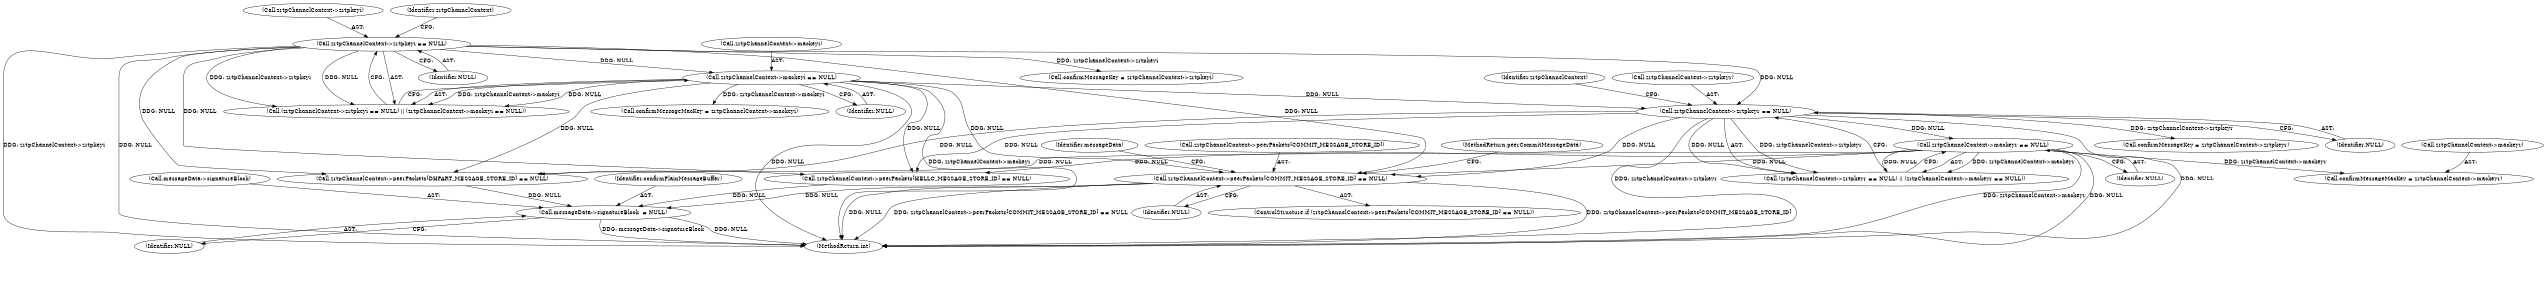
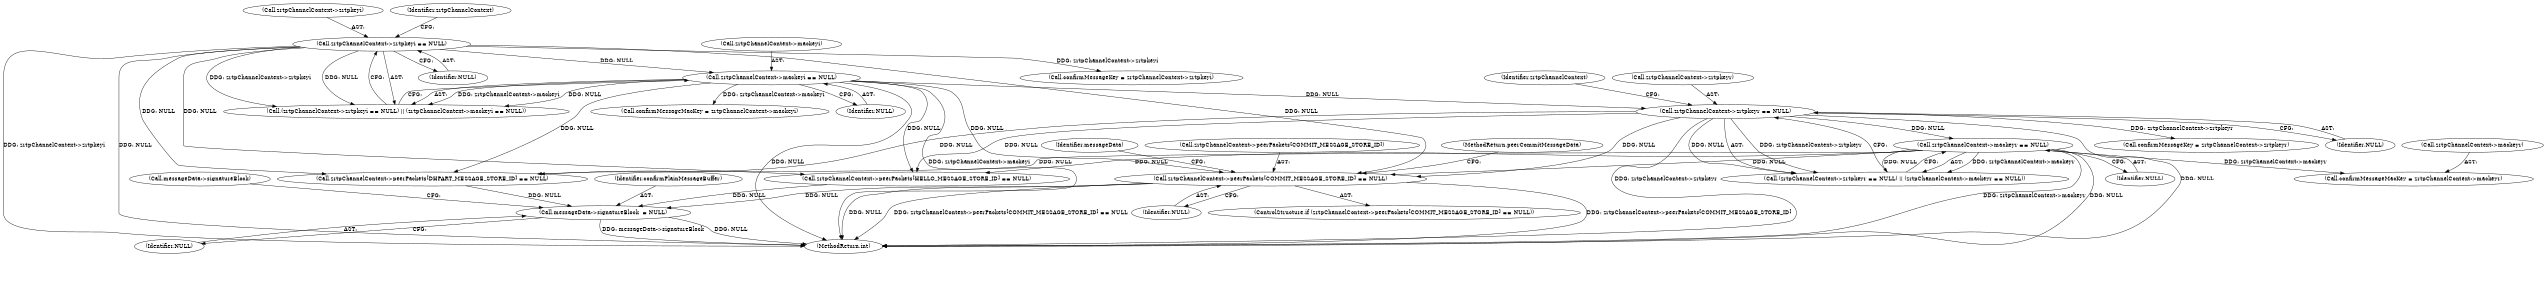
  digraph {
    n1 [label="(Call,zrtpChannelContext->peerPackets[COMMIT_MESSAGE_STORE_ID] == NULL)"]
    n2 [label="(Call,messageData->signatureBlock  = NULL)"]
    n3 [label="(Identifier,NULL)"]
    n4 [label="(ControlStructure,if (zrtpChannelContext->peerPackets[COMMIT_MESSAGE_STORE_ID] == NULL))"]
    n5 [label="(MethodReturn,int)"]
    n6 [label="(Identifier,NULL)"]
    n7 [label="(Call,zrtpChannelContext->zrtpkeyi == NULL)"]
    n8 [label="(Call,zrtpChannelContext->zrtpkeyr == NULL)"]
    n9 [label="(Call,zrtpChannelContext->mackeyi == NULL)"]
    n10 [label="(Call,(zrtpChannelContext->zrtpkeyi == NULL) || (zrtpChannelContext->mackeyi == NULL))"]
    n11 [label="(Identifier,NULL)"]
    n12 [label="(Call,confirmMessageKey = zrtpChannelContext->zrtpkeyi)"]
    n13 [label="(Call,zrtpChannelContext->peerPackets[HELLO_MESSAGE_STORE_ID] == NULL)"]
    n14 [label="(Call,zrtpChannelContext->peerPackets[DHPART_MESSAGE_STORE_ID] == NULL)"]
    n15 [label="(Call,zrtpChannelContext->mackeyr == NULL)"]
    n16 [label="(Call,(zrtpChannelContext->zrtpkeyr == NULL) || (zrtpChannelContext->mackeyr == NULL))"]
    n17 [label="(Call,confirmMessageKey = zrtpChannelContext->zrtpkeyr)"]
    n18 [label="(Identifier,NULL)"]
    n19 [label="(Call,confirmMessageMacKey = zrtpChannelContext->mackeyi)"]
    n20 [label="(Identifier,NULL)"]
    n21 [label="(Call,confirmMessageMacKey = zrtpChannelContext->mackeyr)"]
    n22 [label="(Identifier,NULL)"]
    n23 [label="(Call,zrtpChannelContext->mackeyi)"]
    n24 [label="(Call,zrtpChannelContext->zrtpkeyi)"]
    n25 [label="(Identifier,zrtpChannelContext)"]
    n26 [label="(Call,messageData->signatureBlock)"]
    n27 [label="(Identifier,messageData)"]
    n28 [label="(Call,zrtpChannelContext->peerPackets[COMMIT_MESSAGE_STORE_ID])"]
    n29 [label="(MethodReturn,peerCommitMessageData)"]
    n30 [label="(Call,zrtpChannelContext->mackeyr)"]
    n31 [label="(Identifier,zrtpChannelContext)"]
    n32 [label="(Call,zrtpChannelContext->zrtpkeyr)"]
    n33 [label="(Identifier,confirmPlainMessageBuffer)"]
    n1 -> n2 [label="DDG: NULL"]
    n1 -> n3 [label="CFG: "]
    n1 -> n4 [label="AST: "]
    n1 -> n5 [label="DDG: NULL"]
    n1 -> n5 [label="DDG: zrtpChannelContext->peerPackets[COMMIT_MESSAGE_STORE_ID] == NULL"]
    n1 -> n5 [label="DDG: zrtpChannelContext->peerPackets[COMMIT_MESSAGE_STORE_ID]"]
    n2 -> n5 [label="DDG: NULL"]
    n2 -> n5 [label="DDG: messageData->signatureBlock"]
    n2 -> n6 [label="CFG: "]
    n3 -> n1 [label="AST: "]
    n6 -> n2 [label="AST: "]
    n7 -> n1 [label="DDG: NULL"]
    n7 -> n5 [label="DDG: zrtpChannelContext->zrtpkeyi"]
    n7 -> n5 [label="DDG: NULL"]
-   n7 -> n8 [label="DDG: NULL"]
    n7 -> n9 [label="DDG: NULL"]
    n7 -> n10 [label="AST: "]
    n7 -> n10 [label="DDG: zrtpChannelContext->zrtpkeyi"]
    n7 -> n10 [label="DDG: NULL"]
    n7 -> n11 [label="CFG: "]
    n7 -> n12 [label="DDG: zrtpChannelContext->zrtpkeyi"]
    n7 -> n13 [label="DDG: NULL"]
    n7 -> n14 [label="DDG: NULL"]
    n8 -> n1 [label="DDG: NULL"]
    n8 -> n5 [label="DDG: zrtpChannelContext->zrtpkeyr"]
    n8 -> n5 [label="DDG: NULL"]
    n8 -> n13 [label="DDG: NULL"]
    n8 -> n14 [label="DDG: NULL"]
    n8 -> n15 [label="DDG: NULL"]
    n8 -> n16 [label="AST: "]
    n8 -> n16 [label="DDG: zrtpChannelContext->zrtpkeyr"]
    n8 -> n16 [label="DDG: NULL"]
    n8 -> n17 [label="DDG: zrtpChannelContext->zrtpkeyr"]
    n8 -> n18 [label="CFG: "]
    n9 -> n1 [label="DDG: NULL"]
    n9 -> n5 [label="DDG: NULL"]
    n9 -> n5 [label="DDG: zrtpChannelContext->mackeyi"]
    n9 -> n8 [label="DDG: NULL"]
    n9 -> n10 [label="AST: "]
    n9 -> n10 [label="DDG: zrtpChannelContext->mackeyi"]
    n9 -> n10 [label="DDG: NULL"]
    n9 -> n13 [label="DDG: NULL"]
    n9 -> n14 [label="DDG: NULL"]
    n9 -> n19 [label="DDG: zrtpChannelContext->mackeyi"]
    n9 -> n20 [label="CFG: "]
    n10 -> n7 [label="CFG: "]
    n10 -> n9 [label="CFG: "]
    n11 -> n7 [label="AST: "]
    n13 -> n2 [label="DDG: NULL"]
    n14 -> n2 [label="DDG: NULL"]
    n15 -> n1 [label="DDG: NULL"]
    n15 -> n5 [label="DDG: zrtpChannelContext->mackeyr"]
    n15 -> n5 [label="DDG: NULL"]
    n15 -> n13 [label="DDG: NULL"]
    n15 -> n14 [label="DDG: NULL"]
    n15 -> n16 [label="AST: "]
    n15 -> n16 [label="DDG: zrtpChannelContext->mackeyr"]
    n15 -> n16 [label="DDG: NULL"]
    n15 -> n21 [label="DDG: zrtpChannelContext->mackeyr"]
    n15 -> n22 [label="CFG: "]
    n16 -> n8 [label="CFG: "]
    n16 -> n15 [label="CFG: "]
    n18 -> n8 [label="AST: "]
    n20 -> n9 [label="AST: "]
    n22 -> n15 [label="AST: "]
    n23 -> n9 [label="AST: "]
    n24 -> n7 [label="AST: "]
    n25 -> n7 [label="CFG: "]
-   n26 -> n2 [label="AST: "]
+   n26 -> n2 [label="CFG: "]
    n27 -> n1 [label="CFG: "]
    n28 -> n1 [label="AST: "]
    n29 -> n1 [label="CFG: "]
    n30 -> n21 [label="AST: "]
    n31 -> n8 [label="CFG: "]
    n32 -> n8 [label="AST: "]
    n33 -> n2 [label="AST: "]
  }
